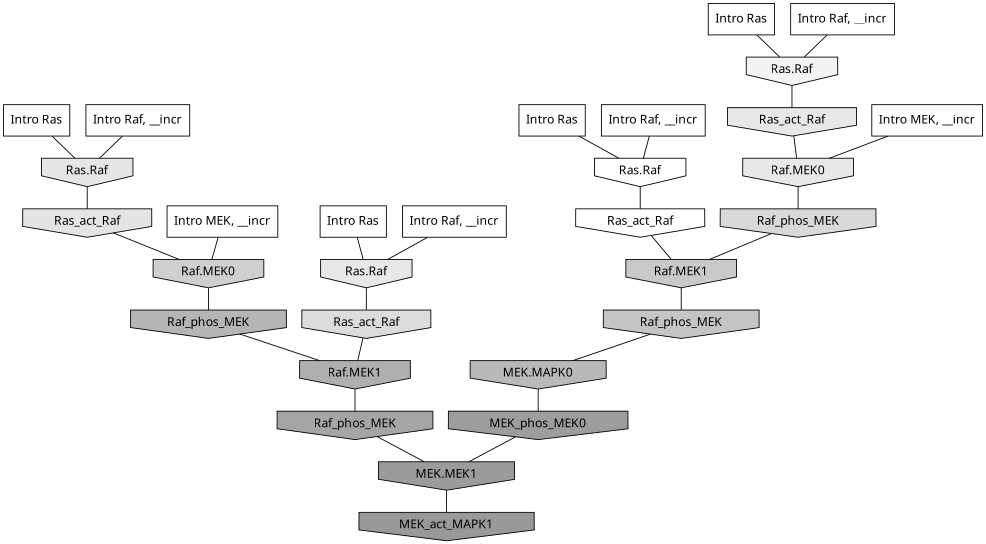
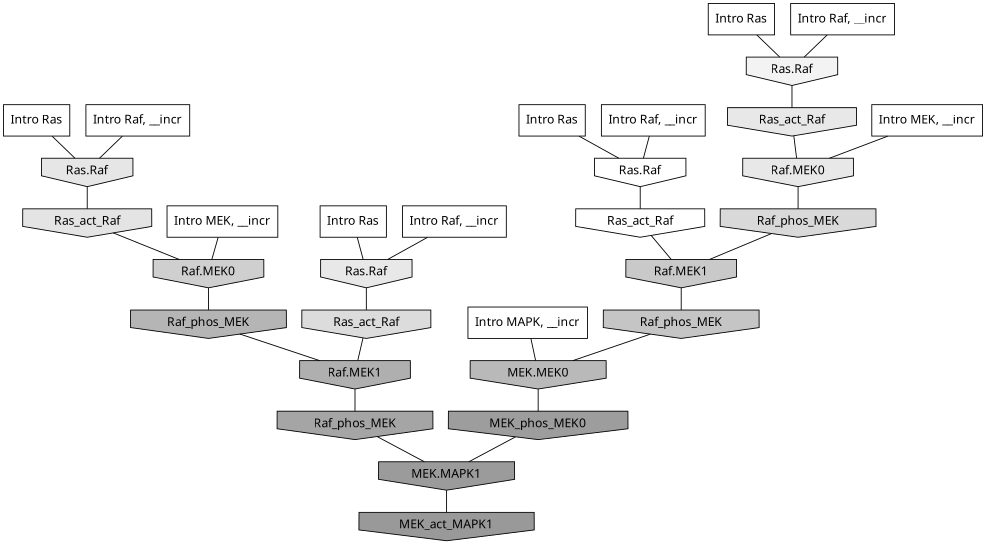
  digraph {
    rankdir=TB
    ranksep=0.30
    node [fillcolor="0.000 0.000 1.000" fontname="CMU Serif" shape=invhouse style=filled]
    edge [color="0.000 0.000 0.000" dir=none fontname="CMU Serif"]
    n1 [label="Intro Ras" shape=rectangle]
    n2 [fillcolor="0.000 0.000 0.899" label="Ras.Raf"]
    n3 [fillcolor="0.000 0.000 0.892" label=Ras_act_Raf]
    n4 [label="Intro Ras" shape=rectangle]
    n5 [label="Ras.Raf"]
    n6 [label=Ras_act_Raf]
    n7 [label="Intro Ras" shape=rectangle]
    n8 [fillcolor="0.000 0.000 0.910" label="Ras.Raf"]
    n9 [fillcolor="0.000 0.000 0.860" label=Ras_act_Raf]
    n10 [label="Intro Ras" shape=rectangle]
    n11 [fillcolor="0.000 0.000 0.953" label="Ras.Raf"]
    n12 [fillcolor="0.000 0.000 0.910" label=Ras_act_Raf]
    n13 [label="Intro Raf, __incr" shape=rectangle]
    n14 [label="Intro Raf, __incr" shape=rectangle]
    n15 [label="Intro Raf, __incr" shape=rectangle]
    n16 [label="Intro Raf, __incr" shape=rectangle]
    n17 [label="Intro MEK, __incr" shape=rectangle]
    n18 [fillcolor="0.000 0.000 0.910" label="Raf.MEK0"]
    n19 [fillcolor="0.000 0.000 0.848" label=Raf_phos_MEK]
    n20 [label="Intro MEK, __incr" shape=rectangle]
    n21 [fillcolor="0.000 0.000 0.811" label="Raf.MEK0"]
    n22 [fillcolor="0.000 0.000 0.710" label=Raf_phos_MEK]
-   n24 [fillcolor="0.000 0.000 0.725" label="MEK.MAPK0"]
+   n23 [label="Intro MAPK, __incr" shape=rectangle]
+   n24 [fillcolor="0.000 0.000 0.725" label="MEK.MEK0"]
    n25 [fillcolor="0.000 0.000 0.617" label=MEK_phos_MEK0]
    n26 [fillcolor="0.000 0.000 0.789" label="Raf.MEK1"]
    n27 [fillcolor="0.000 0.000 0.770" label=Raf_phos_MEK]
    n28 [fillcolor="0.000 0.000 0.685" label="Raf.MEK1"]
    n29 [fillcolor="0.000 0.000 0.646" label=Raf_phos_MEK]
-   n30 [fillcolor="0.000 0.000 0.606" label="MEK.MEK1"]
+   n30 [fillcolor="0.000 0.000 0.606" label="MEK.MAPK1"]
    n31 [fillcolor="0.000 0.000 0.600" label=MEK_act_MAPK1]
    n1 -> n2
    n2 -> n3
    n3 -> n21
    n4 -> n5
    n5 -> n6
    n6 -> n26
    n7 -> n8
    n8 -> n9
    n9 -> n28
    n10 -> n11
    n11 -> n12
    n12 -> n18
    n13 -> n2
    n14 -> n11
    n15 -> n5
    n16 -> n8
    n17 -> n18
    n18 -> n19
    n19 -> n26
    n20 -> n21
    n21 -> n22
    n22 -> n28
+   n23 -> n24
    n24 -> n25
    n25 -> n30
    n26 -> n27
    n27 -> n24
    n28 -> n29
    n29 -> n30
    n30 -> n31
  }
